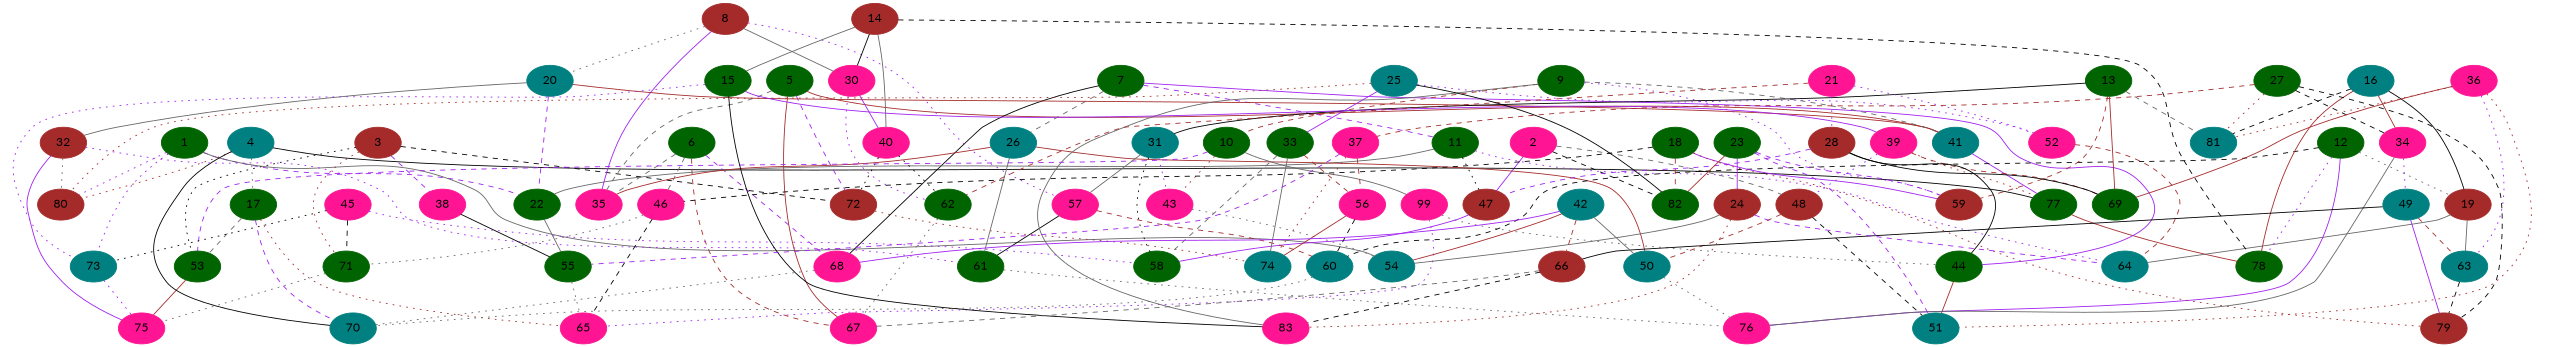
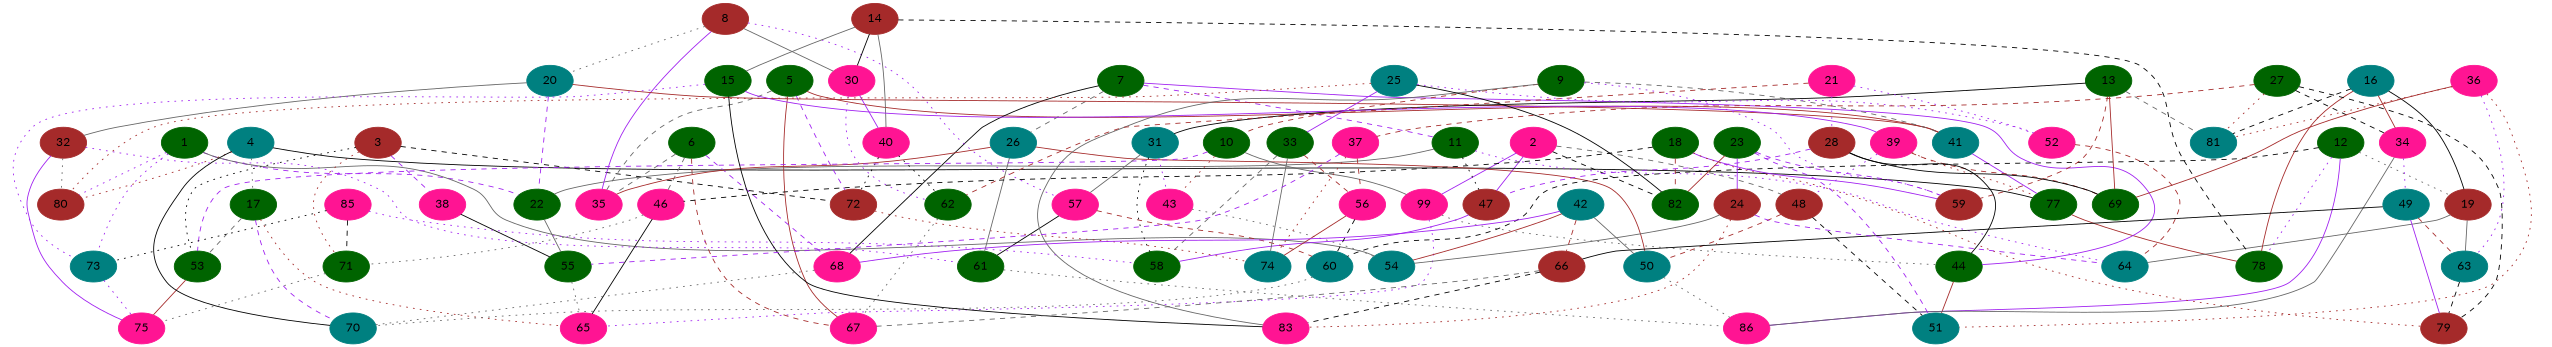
  graph {
    fontname=Lato
    node [color=darkgreen fontname=Lato style=filled]
    edge [color=purple fontname=Lato style=solid]
    1
    22
    54 [color=teal]
    73 [color=teal]
    80 [color=brown]
    55
    75 [color=deeppink]
    2 [color=deeppink]
    n9 [color=deeppink label=99]
    47 [color=brown]
    48 [color=brown]
    82
    44
    65 [color=deeppink]
    58
    51 [color=teal]
    50 [color=teal]
    3 [color=brown]
    38 [color=deeppink]
    53
    71
    72 [color=brown]
    74 [color=teal]
    4 [color=teal]
    17
    70 [color=teal]
    77
    78
    5
    35 [color=deeppink]
    41 [color=teal]
    67 [color=deeppink]
    6
    46 [color=deeppink]
    68 [color=deeppink]
    7
    11
    26 [color=teal]
    64 [color=teal]
    61
    8 [color=brown]
    20 [color=teal]
    30 [color=deeppink]
    57 [color=deeppink]
    32 [color=brown]
    40 [color=deeppink]
    62
    60 [color=teal]
    9
    10
    59 [color=brown]
    83 [color=deeppink]
    43 [color=deeppink]
    19 [color=brown]
    12
-   76 [color=deeppink]
+   76 [color=deeppink label=86]
    63 [color=teal]
    13
    31 [color=teal]
    69
    81 [color=teal]
    14 [color=brown]
    15
    39 [color=deeppink]
    16 [color=teal]
    34 [color=deeppink]
    49 [color=teal]
    18
    79 [color=brown]
    21 [color=deeppink]
    28 [color=brown]
    52 [color=deeppink]
    23
    24 [color=brown]
    25 [color=teal]
    33
    56 [color=deeppink]
    27
    37 [color=deeppink]
    66 [color=brown]
    36 [color=deeppink]
    42 [color=teal]
-   45 [color=deeppink]
+   45 [color=deeppink label=85]
    1 -- 22 [style=dashed]
    1 -- 54 [color=gray40]
    1 -- 73 [style=dotted]
    1 -- 80 [style=dotted]
    22 -- 55 [color=gray40]
    73 -- 75 [style=dotted]
    55 -- 65 [color=gray40 style=dotted]
+   2 -- n9
    2 -- 47
    2 -- 48 [color=gray40 style=dashed]
    2 -- 82 [color=black style=dashed]
    n9 -- 44 [color=gray40 style=dotted]
    n9 -- 65 [style=dotted]
    47 -- 58
    48 -- 51 [color=black style=dashed]
    48 -- 50 [color=brown style=dashed]
    44 -- 51 [color=brown]
    50 -- 76 [color=gray40 style=dotted]
    3 -- 38 [style=dashed]
    3 -- 53 [color=black style=dotted]
    3 -- 71 [color=brown style=dotted]
    3 -- 72 [color=black style=dashed]
    38 -- 55 [color=black]
    53 -- 75 [color=brown]
    71 -- 75 [color=gray40 style=dotted]
    72 -- 74 [color=brown style=dotted]
    4 -- 80 [color=brown style=dotted]
    4 -- 17 [color=gray40 style=dotted]
    4 -- 70 [color=black]
    4 -- 77 [color=black]
    17 -- 65 [color=brown style=dotted]
    17 -- 53 [color=gray40 style=dashed]
    17 -- 70 [style=dashed]
    77 -- 78 [color=brown]
    5 -- 72 [style=dashed]
    5 -- 35 [color=gray40 style=dashed]
    5 -- 41 [color=brown]
    5 -- 67 [color=brown]
    41 -- 77
    6 -- 35 [color=gray40 style=dashed]
    6 -- 67 [color=brown style=dashed]
    6 -- 46 [color=gray40 style=dashed]
    6 -- 68 [style=dashed]
-   46 -- 65 [color=black style=dashed]
+   46 -- 65 [color=black]
    46 -- 71 [color=gray40 style=dotted]
    68 -- 70 [color=gray40 style=dotted]
    7 -- 44
    7 -- 68 [color=black]
    7 -- 11 [style=dashed]
    7 -- 26 [color=gray40 style=dashed]
    11 -- 22 [color=gray40]
    11 -- 47 [color=black style=dotted]
    11 -- 64 [style=dotted]
    26 -- 50 [color=brown]
    26 -- 35 [color=brown]
    26 -- 61 [color=gray40]
    61 -- 76 [color=gray40 style=dotted]
    8 -- 35
    8 -- 20 [color=gray40 style=dotted]
    8 -- 30 [color=gray40]
    8 -- 57 [style=dotted]
    20 -- 22 [style=dashed]
    20 -- 41 [color=brown]
    20 -- 32 [color=gray40]
    30 -- 40
    30 -- 62 [style=dotted]
    57 -- 61 [color=black]
    57 -- 60 [color=brown style=dashed]
    32 -- 80 [color=gray40 style=dotted]
    32 -- 75
    32 -- 61 [style=dotted]
    40 -- 72 [color=black style=dotted]
    40 -- 62 [color=black style=dotted]
    62 -- 67 [color=gray40 style=dotted]
    60 -- 70 [color=gray40 style=dotted]
    9 -- 41 [color=gray40 style=dashed]
    9 -- 10 [color=brown style=dashed]
    9 -- 59 [style=dotted]
    9 -- 83 [color=gray40]
    10 -- n9 [color=gray40]
    10 -- 53 [style=dashed]
    10 -- 43 [color=brown style=dotted]
    43 -- 54 [color=gray40 style=dotted]
    19 -- 64 [color=gray40]
    19 -- 63 [color=gray40]
    12 -- 78 [style=dotted]
    12 -- 60 [color=black style=dashed]
    12 -- 19 [color=gray40 style=dotted]
    12 -- 76
    63 -- 79 [color=black style=dashed]
    13 -- 59 [color=brown style=dashed]
    13 -- 31 [color=black]
    13 -- 69 [color=brown]
    13 -- 81 [color=gray40 style=dashed]
    31 -- 58 [color=black style=dotted]
    31 -- 57 [color=gray40]
    31 -- 43 [style=dotted]
    14 -- 78 [color=black style=dashed]
    14 -- 30 [color=black]
    14 -- 40 [color=gray40]
    14 -- 15 [color=gray40]
    15 -- 73 [style=dotted]
    15 -- 83 [color=black]
    15 -- 39
    39 -- 48 [style=dotted]
    39 -- 77 [color=brown style=dotted]
    39 -- 69 [color=brown style=dashed]
    16 -- 78 [color=brown]
    16 -- 19 [color=black]
    16 -- 81 [color=black style=dashed]
    16 -- 34 [color=brown]
    34 -- 76 [color=gray40]
    34 -- 49 [style=dotted]
    49 -- 63 [color=brown style=dashed]
    49 -- 79
    49 -- 66 [color=black]
    18 -- 82 [color=brown style=dashed]
    18 -- 46 [color=black style=dashed]
    18 -- 59
    18 -- 79 [color=brown style=dotted]
    21 -- 62 [color=brown style=dashed]
    21 -- 28 [style=dotted]
    21 -- 52 [style=dotted]
    28 -- 47 [style=dashed]
    28 -- 44 [color=black]
    28 -- 69 [color=black]
    52 -- 64 [color=brown style=dashed]
    23 -- 82 [color=brown]
    23 -- 51 [style=dashed]
    23 -- 59 [style=dashed]
    23 -- 24
    24 -- 54 [color=gray40]
    24 -- 64 [style=dashed]
    24 -- 83 [color=brown style=dotted]
    25 -- 80 [color=brown style=dotted]
    25 -- 82 [color=black]
    25 -- 52 [style=dotted]
    25 -- 33
    33 -- 58 [color=gray40 style=dashed]
    33 -- 74 [color=gray40]
    33 -- 56 [color=brown style=dashed]
    56 -- 74 [color=brown]
    56 -- 60 [color=black style=dashed]
    27 -- 81 [color=brown style=dotted]
    27 -- 34 [color=black style=dashed]
    27 -- 79 [color=black style=dashed]
    27 -- 37 [color=brown style=dashed]
    37 -- 55 [style=dashed]
    37 -- 74 [color=brown style=dotted]
    37 -- 56 [color=brown style=dashed]
    66 -- 67 [color=gray40 style=dashed]
    66 -- 83 [color=black style=dashed]
    36 -- 51 [color=brown style=dotted]
    36 -- 63 [style=dotted]
    36 -- 69 [color=brown]
    36 -- 81 [color=brown style=dotted]
    42 -- 54 [color=brown]
    42 -- 50 [color=gray40]
    42 -- 68
    42 -- 66 [color=brown style=dashed]
    45 -- 73 [color=black style=dotted]
    45 -- 58 [style=dotted]
    45 -- 71 [color=black style=dashed]
  }
